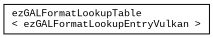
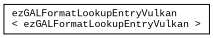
  digraph {
    rankdir=TB
    fontname="Liberation Mono"
-   n1 [color=black fillcolor=white fontname="Liberation Mono" fontsize=10 height=0.2 label="ezGALFormatLookupTable\l\< ezGALFormatLookupEntryVulkan \>" shape=record style=filled width=0.4]
+   n1 [color=black fillcolor=white fontname="Liberation Mono" fontsize=10 height=0.2 label="ezGALFormatLookupEntryVulkan\l\< ezGALFormatLookupEntryVulkan \>" shape=record style=filled width=0.4]
  }
